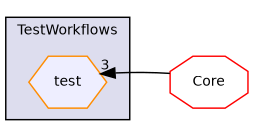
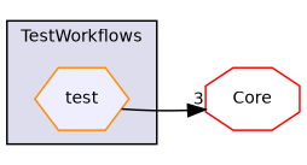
  digraph {
    compound=true
    rankdir=LR
    node [fontname=Helvetica fontsize=10]
    n1 [fillcolor="#eeeeff" label=test pencolor=black shape=hexagon style=filled color=darkorange]
    n2 [color=red label=Core shape=octagon]
    subgraph cluster_1 {
      bgcolor="#ddddee"
      fontname=Helvetica
      fontsize=10
      label=TestWorkflows
      pencolor=black
      n1
    }
-   n2 -> n1 [headlabel=3 labeldistance=1.5 labelfontname=Helvetica labelfontsize=10]
+   n1 -> n2 [headlabel=3 labeldistance=1.5 labelfontname=Helvetica labelfontsize=10]
  }
